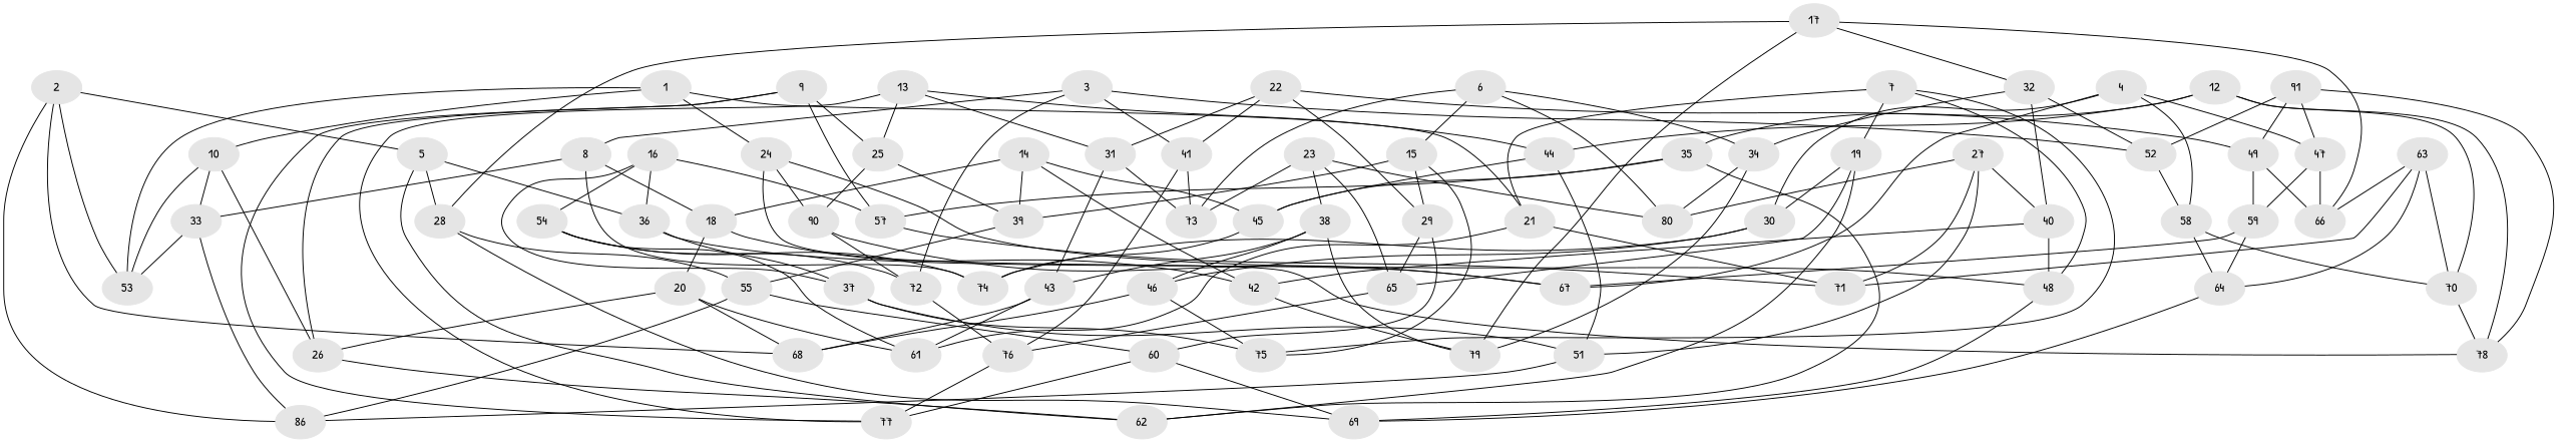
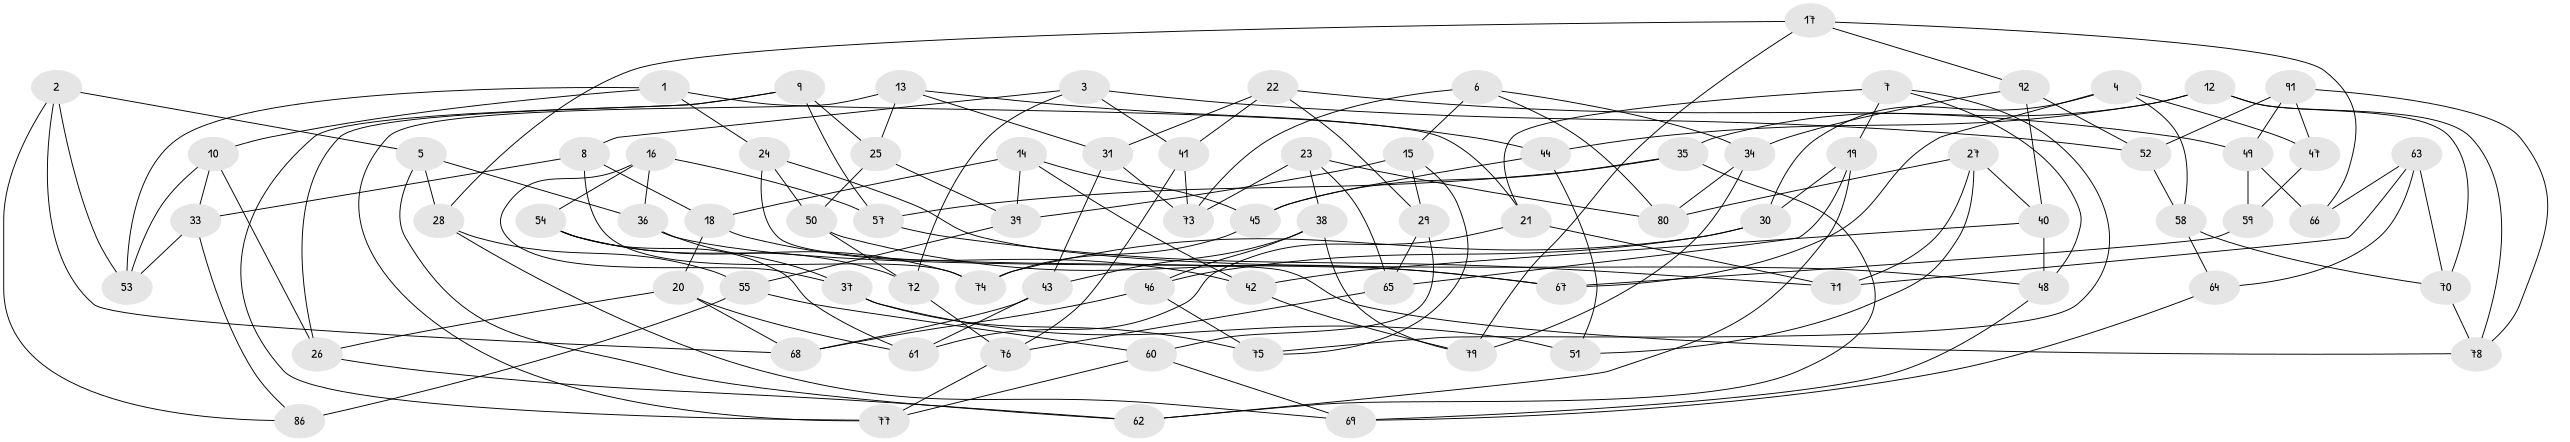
  graph {
    fontname="Patrick Hand"
    node [color=gray90 fontname="Patrick Hand" style=filled]
    edge [fontname="Patrick Hand"]
    1
    10
    21
    24
    53
    33
    26
    61
    71
    48
    78
-   50 [label=90]
+   50
    2
    5
    n15 [label=86]
    68
    28
    36
    62
    3
    8
    41
    52
    72
    18
    74
    73
    76
    58
    4
    30
    47
    67
    46
    66
    59
    70
    64
    55
    69
    37
    6
    15
    34
    80
    75
    39
    29
    79
    7
    19
    65
    42
    20
    9
    25
    57
    77
    n59 [label=91]
    49
    12
    35
    44
    45
    51
    13
    31
    43
    14
    60
    16
    54
    17
-   32
+   32 [label=92]
    40
    22
    23
    38
    27
    63
    1 -- 10
    1 -- 21
    1 -- 24
    1 -- 53
    10 -- 53
    10 -- 33
    10 -- 26
    21 -- 61
    21 -- 71
    24 -- 48
    24 -- 78
    24 -- 50
    33 -- 53
    33 -- n15
    26 -- 62
    48 -- 69
    50 -- 72
    50 -- 67
    2 -- 53
    2 -- 5
    2 -- n15
    2 -- 68
    5 -- 28
    5 -- 36
    5 -- 62
    28 -- 55
    28 -- 69
    36 -- 67
    36 -- 37
    3 -- 8
    3 -- 41
    3 -- 52
    3 -- 72
    8 -- 33
    8 -- 18
    8 -- 74
    41 -- 73
    41 -- 76
    52 -- 58
    72 -- 76
    18 -- 42
    18 -- 20
    76 -- 77
    58 -- 70
    58 -- 64
    4 -- 58
    4 -- 30
    4 -- 47
    4 -- 67
    30 -- 74
    30 -- 46
-   47 -- 66
    47 -- 59
    46 -- 68
    46 -- 75
    59 -- 67
-   59 -- 64
    70 -- 78
    64 -- 69
    55 -- n15
    55 -- 60
    37 -- 75
    37 -- 51
    6 -- 73
    6 -- 15
    6 -- 34
    6 -- 80
    15 -- 75
    15 -- 39
    15 -- 29
    34 -- 80
    34 -- 79
    39 -- 55
    29 -- 65
    29 -- 60
    7 -- 21
    7 -- 48
    7 -- 75
    7 -- 19
    19 -- 62
    19 -- 30
    19 -- 65
    65 -- 76
    42 -- 79
    20 -- 26
    20 -- 61
    20 -- 68
    9 -- 26
    9 -- 25
    9 -- 57
    9 -- 77
    25 -- 50
    25 -- 39
    57 -- 71
    n59 -- 78
    n59 -- 52
    n59 -- 47
    n59 -- 49
    49 -- 66
    49 -- 59
    12 -- 78
    12 -- 70
    12 -- 35
    12 -- 44
    35 -- 62
    35 -- 57
    35 -- 45
    44 -- 45
    44 -- 51
    45 -- 74
-   51 -- n15
    13 -- 25
    13 -- 77
    13 -- 44
    13 -- 31
    31 -- 73
    31 -- 43
    43 -- 61
    43 -- 68
    14 -- 18
    14 -- 39
    14 -- 42
    14 -- 45
    60 -- 69
    60 -- 77
    16 -- 36
    16 -- 37
    16 -- 57
    16 -- 54
    54 -- 61
    54 -- 72
    54 -- 74
    17 -- 28
    17 -- 66
    17 -- 79
    17 -- 32
    32 -- 52
    32 -- 34
    32 -- 40
    40 -- 48
    40 -- 42
    22 -- 41
    22 -- 29
    22 -- 49
    22 -- 31
    23 -- 73
    23 -- 80
    23 -- 65
    23 -- 38
    38 -- 46
    38 -- 79
    38 -- 43
    27 -- 71
    27 -- 80
    27 -- 51
    27 -- 40
    63 -- 71
    63 -- 66
    63 -- 70
    63 -- 64
  }
